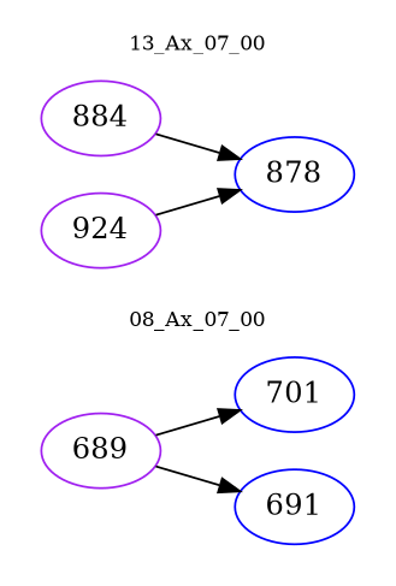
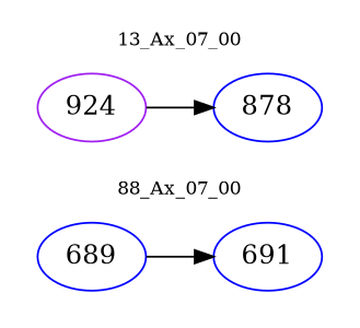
  digraph {
    rankdir=LR
    node [color=blue]
    edge [color=black]
    n1 [label=691]
-   n2 [color=purple label=689]
-   n3 [label=701]
-   n4 [color=purple label=884]
+   n2 [label=689]
    n5 [label=878]
    n6 [color=purple label=924]
    subgraph cluster_1 {
      color=white
      fontsize=10
-     label="08_Ax_07_00"
+     label="88_Ax_07_00"
      n1
      n2
-     n3
    }
    subgraph cluster_2 {
      color=white
      fontsize=10
      label="13_Ax_07_00"
-     n4
      n5
      n6
    }
    n2 -> n1
-   n2 -> n3
-   n4 -> n5
    n6 -> n5
  }
